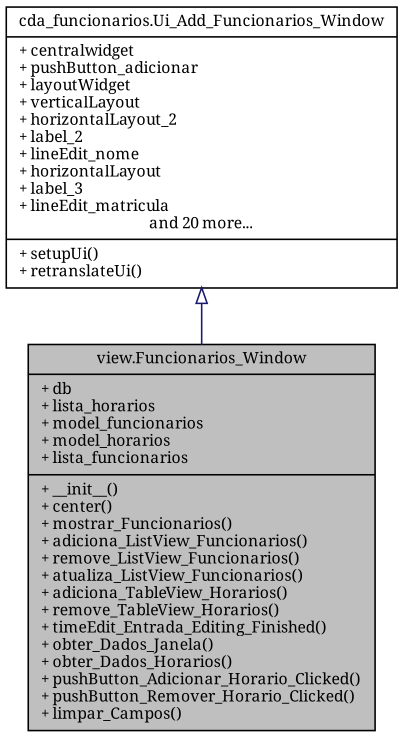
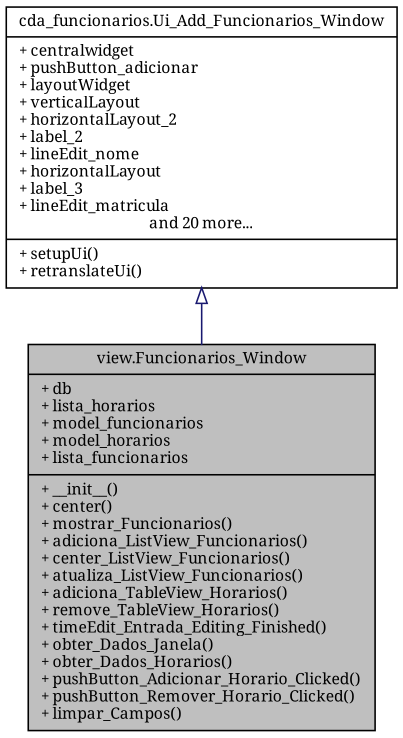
  digraph {
    fontname="Noto Serif"
    node [color=black fontname="Noto Serif" fontsize=10 shape=record]
-   n1 [fillcolor=grey75 fontcolor=black height=0.2 label="{view.Funcionarios_Window\n|+ db\l+ lista_horarios\l+ model_funcionarios\l+ model_horarios\l+ lista_funcionarios\l|+ __init__()\l+ center()\l+ mostrar_Funcionarios()\l+ adiciona_ListView_Funcionarios()\l+ remove_ListView_Funcionarios()\l+ atualiza_ListView_Funcionarios()\l+ adiciona_TableView_Horarios()\l+ remove_TableView_Horarios()\l+ timeEdit_Entrada_Editing_Finished()\l+ obter_Dados_Janela()\l+ obter_Dados_Horarios()\l+ pushButton_Adicionar_Horario_Clicked()\l+ pushButton_Remover_Horario_Clicked()\l+ limpar_Campos()\l}" style=filled width=0.4]
+   n1 [fillcolor=grey75 fontcolor=black height=0.2 label="{view.Funcionarios_Window\n|+ db\l+ lista_horarios\l+ model_funcionarios\l+ model_horarios\l+ lista_funcionarios\l|+ __init__()\l+ center()\l+ mostrar_Funcionarios()\l+ adiciona_ListView_Funcionarios()\l+ center_ListView_Funcionarios()\l+ atualiza_ListView_Funcionarios()\l+ adiciona_TableView_Horarios()\l+ remove_TableView_Horarios()\l+ timeEdit_Entrada_Editing_Finished()\l+ obter_Dados_Janela()\l+ obter_Dados_Horarios()\l+ pushButton_Adicionar_Horario_Clicked()\l+ pushButton_Remover_Horario_Clicked()\l+ limpar_Campos()\l}" style=filled width=0.4]
    n2 [height=0.2 label="{cda_funcionarios.Ui_Add_Funcionarios_Window\n|+ centralwidget\l+ pushButton_adicionar\l+ layoutWidget\l+ verticalLayout\l+ horizontalLayout_2\l+ label_2\l+ lineEdit_nome\l+ horizontalLayout\l+ label_3\l+ lineEdit_matricula\land 20 more...|+ setupUi()\l+ retranslateUi()\l}" width=0.4]
    n2 -> n1 [arrowtail=onormal color=midnightblue dir=back fontname="Noto Serif" fontsize=10 labelfontname=Helvetica labelfontsize=10 style=solid]
  }
